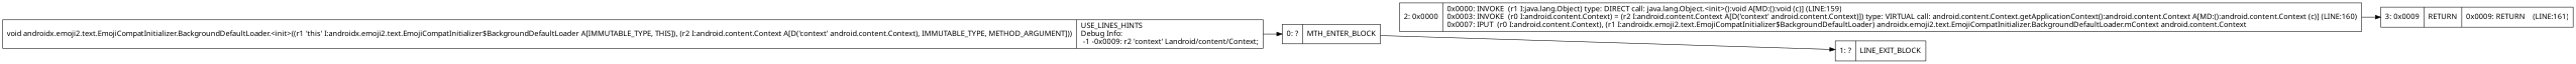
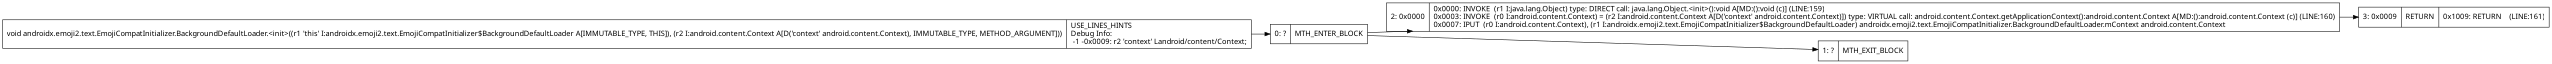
  digraph {
    fontname="Noto Sans"
    rankdir=LR
    node [fontname="Noto Sans" shape=record]
    edge [fontname="Noto Sans"]
    n1 [label="{0\:\ ?|MTH_ENTER_BLOCK\l}"]
    n2 [label="{2\:\ 0x0000|0x0000: INVOKE  (r1 I:java.lang.Object) type: DIRECT call: java.lang.Object.\<init\>():void A[MD:():void (c)] (LINE:159)\l0x0003: INVOKE  (r0 I:android.content.Context) = (r2 I:android.content.Context A[D('context' android.content.Context)]) type: VIRTUAL call: android.content.Context.getApplicationContext():android.content.Context A[MD:():android.content.Context (c)] (LINE:160)\l0x0007: IPUT  (r0 I:android.content.Context), (r1 I:androidx.emoji2.text.EmojiCompatInitializer$BackgroundDefaultLoader) androidx.emoji2.text.EmojiCompatInitializer.BackgroundDefaultLoader.mContext android.content.Context \l}"]
-   n3 [label="{1\:\ ?|LINE_EXIT_BLOCK\l}"]
-   n4 [label="{3\:\ 0x0009|RETURN\l|0x0009: RETURN    (LINE:161)\l}"]
+   n3 [label="{1\:\ ?|MTH_EXIT_BLOCK\l}"]
+   n4 [label="{3\:\ 0x0009|RETURN\l|0x1009: RETURN    (LINE:161)\l}"]
    n5 [label="{void androidx.emoji2.text.EmojiCompatInitializer.BackgroundDefaultLoader.\<init\>((r1 'this' I:androidx.emoji2.text.EmojiCompatInitializer$BackgroundDefaultLoader A[IMMUTABLE_TYPE, THIS]), (r2 I:android.content.Context A[D('context' android.content.Context), IMMUTABLE_TYPE, METHOD_ARGUMENT]))  | USE_LINES_HINTS\lDebug Info:\l  \-1 \-0x0009: r2 'context' Landroid\/content\/Context;\l}"]
+   n1 -> n2
    n1 -> n3
    n2 -> n4
    n5 -> n1
  }
